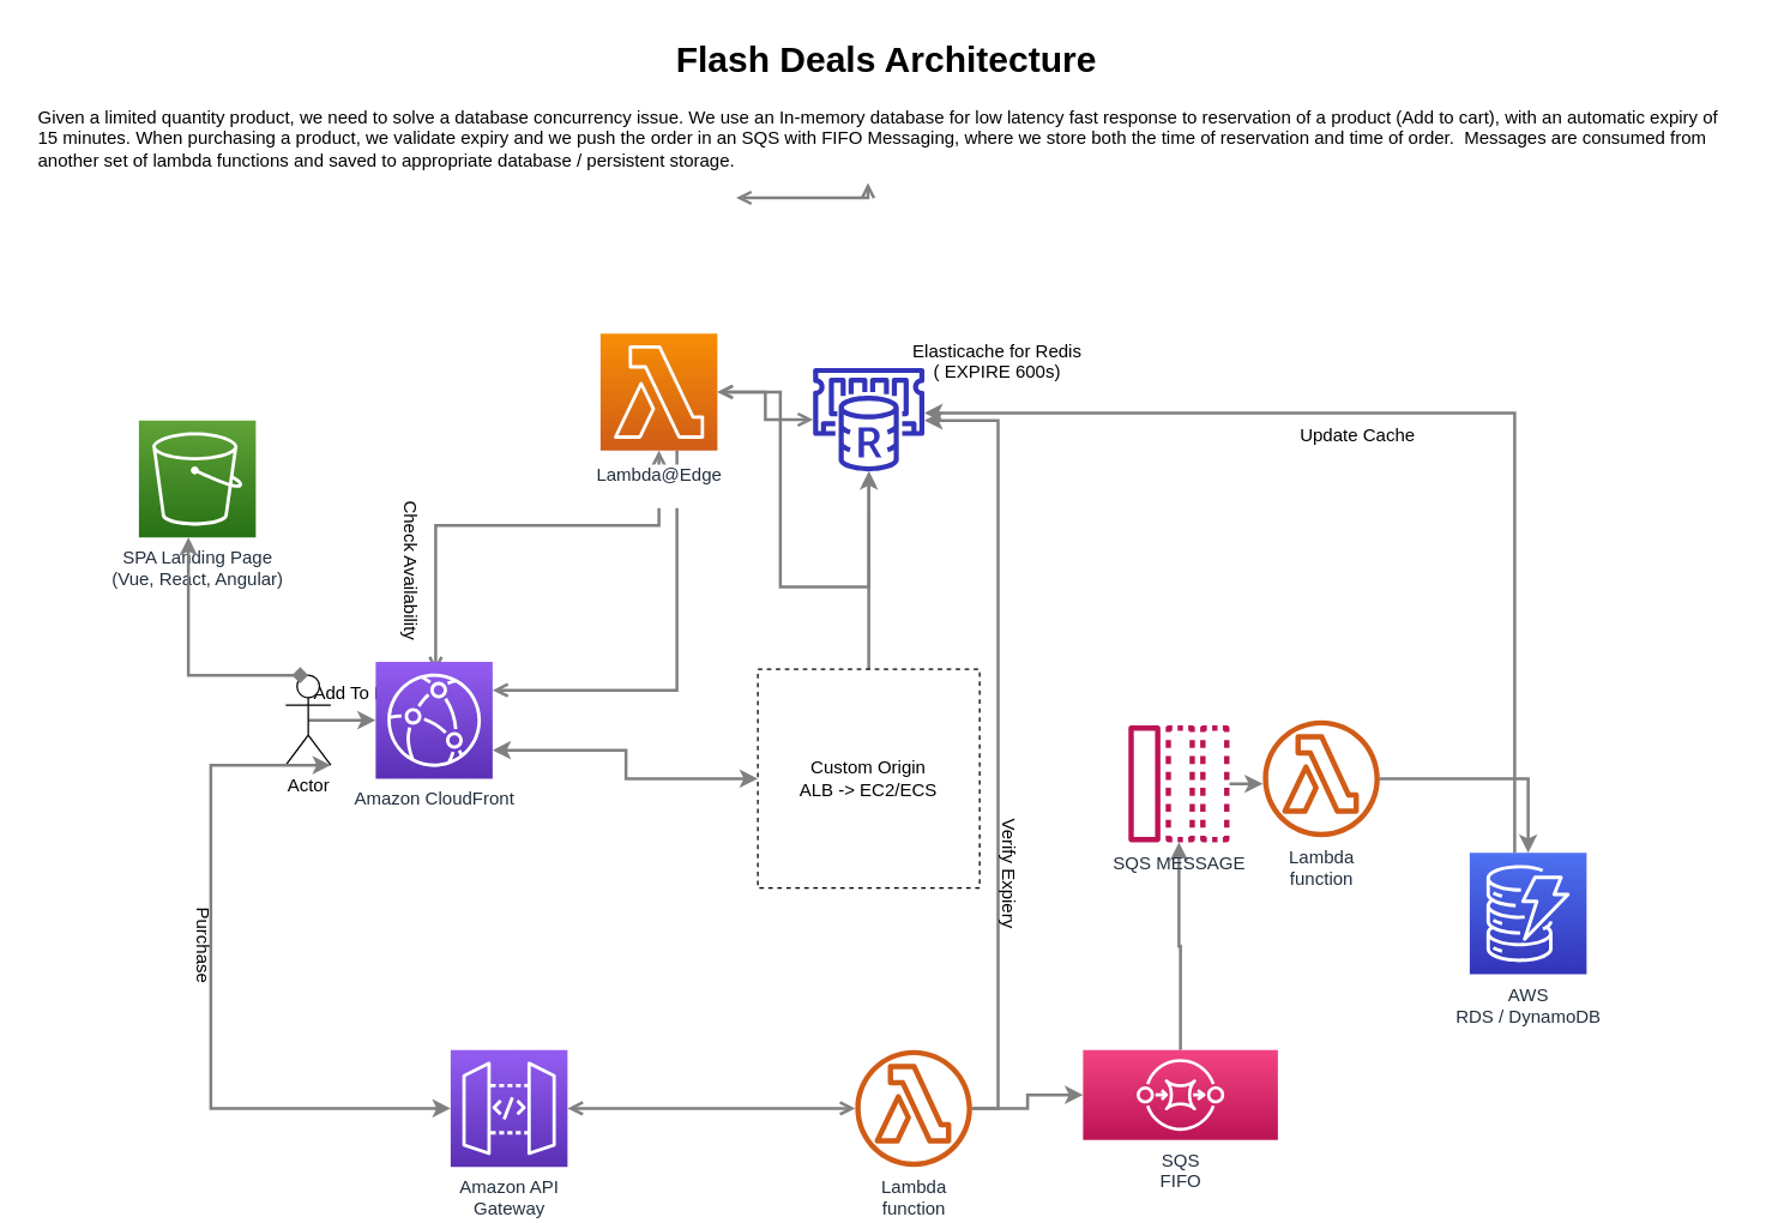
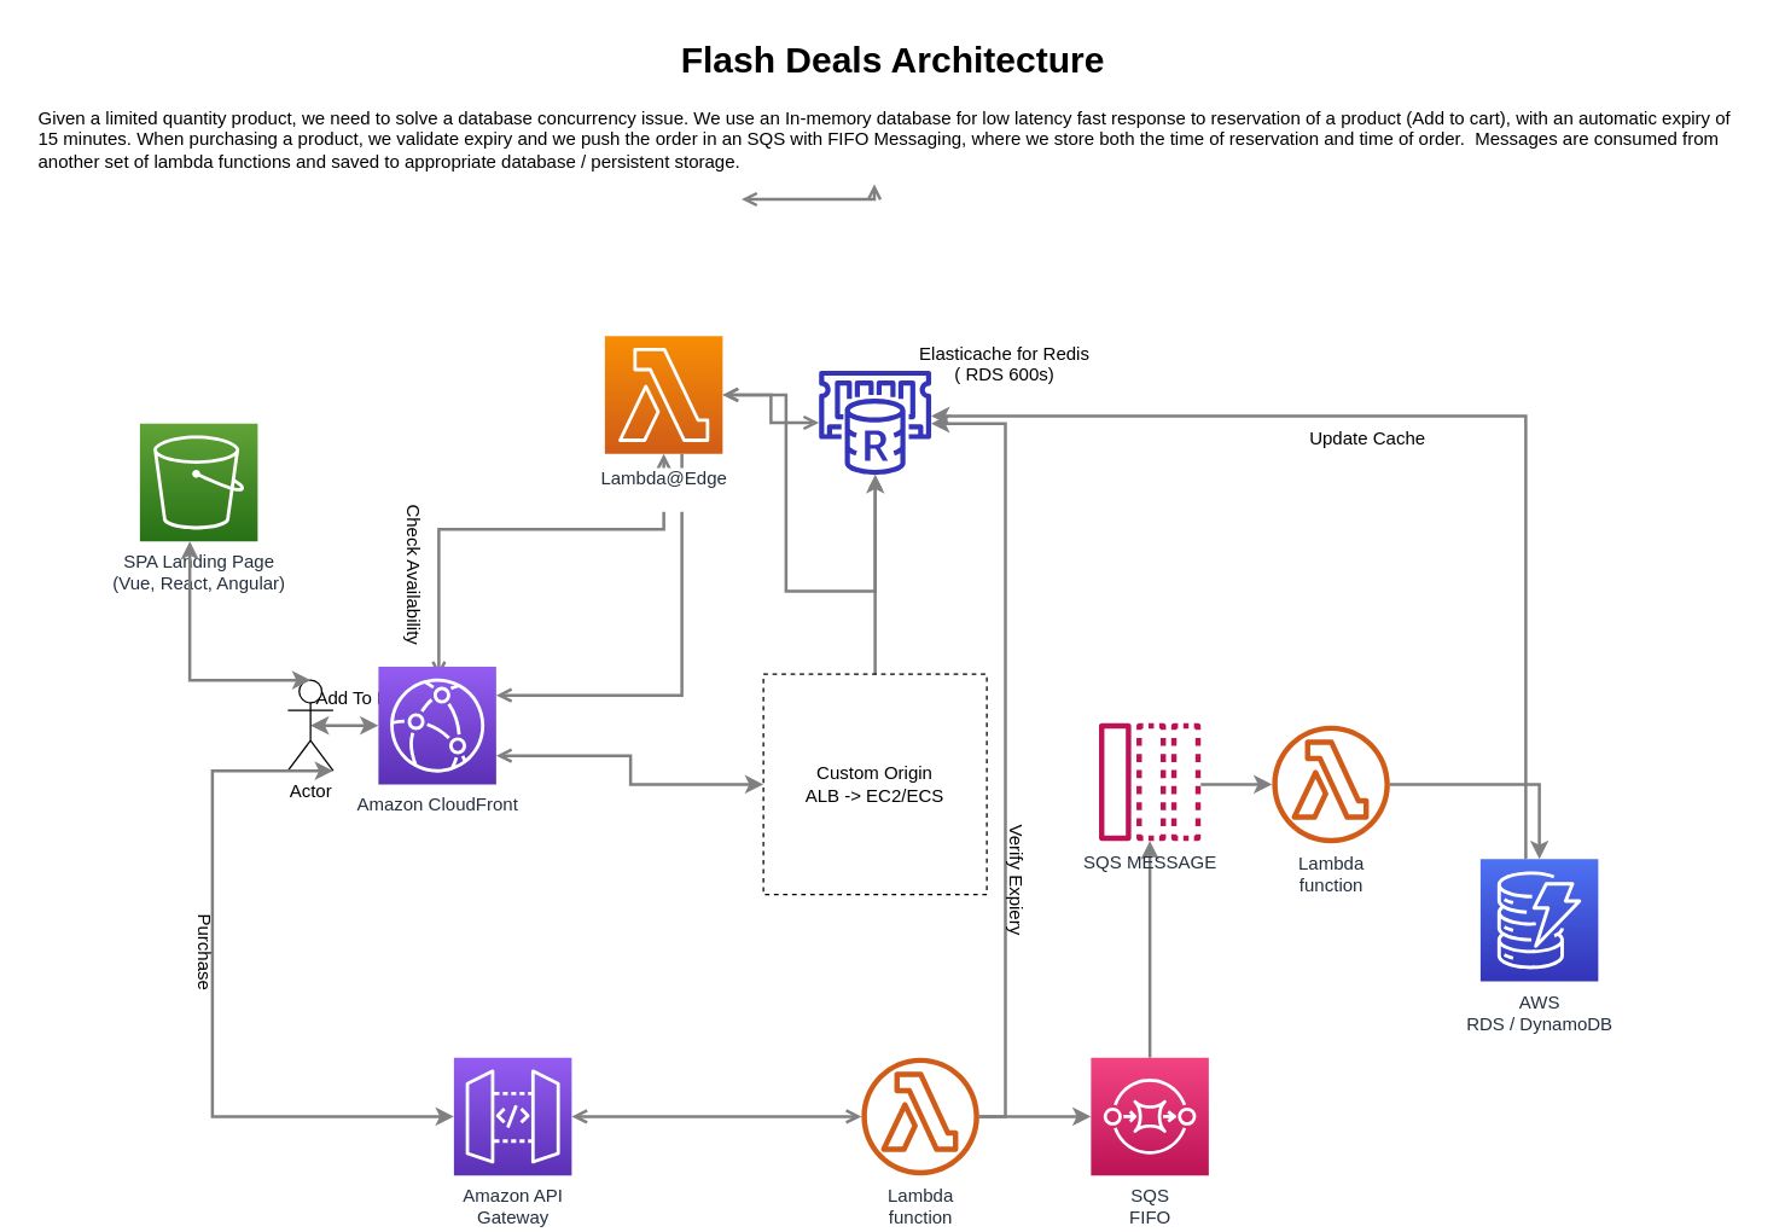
  <mxCell id="0" />
  <mxCell id="1" parent="0" />
  <mxCell id="2" style="edgeStyle=orthogonalEdgeStyle;rounded=0;orthogonalLoop=1;jettySize=auto;html=1;startArrow=open;startFill=0;endArrow=open;endFill=0;strokeWidth=2;strokeColor=#808080;" parent="1" edge="1"><mxGeometry relative="1" as="geometry"><Array as="points"><mxPoint x="530.5" y="111.5" /><mxPoint x="530.5" y="111.5" /></Array><mxPoint x="490.5" y="111.5" as="sourcePoint" /></mxGeometry></mxCell>
  <mxCell id="3" style="edgeStyle=orthogonalEdgeStyle;rounded=0;orthogonalLoop=1;jettySize=auto;html=1;startArrow=open;startFill=0;endArrow=open;endFill=0;strokeWidth=2;strokeColor=#808080;entryX=0.513;entryY=0.09;entryDx=0;entryDy=0;entryPerimeter=0;" parent="1" source="7" target="12" edge="1"><mxGeometry relative="1" as="geometry"><mxPoint x="330" y="470.5" as="targetPoint" /><Array as="points"><mxPoint x="290" y="350" /></Array></mxGeometry></mxCell>
  <mxCell id="4" style="edgeStyle=orthogonalEdgeStyle;rounded=0;orthogonalLoop=1;jettySize=auto;html=1;startArrow=open;startFill=0;endArrow=open;endFill=0;strokeWidth=2;strokeColor=#808080;" parent="1" source="15" target="9" edge="1"><mxGeometry relative="1" as="geometry"><Array as="points" /><mxPoint x="477.5" y="591.5" as="sourcePoint" /></mxGeometry></mxCell>
  <mxCell id="5" style="edgeStyle=orthogonalEdgeStyle;rounded=0;orthogonalLoop=1;jettySize=auto;html=1;startArrow=none;startFill=0;endArrow=open;endFill=0;strokeWidth=2;strokeColor=#808080;" parent="1" source="7" target="12" edge="1"><mxGeometry relative="1" as="geometry"><mxPoint x="422" y="400.724" as="sourcePoint" /><mxPoint x="369" y="492" as="targetPoint" /><Array as="points"><mxPoint x="451" y="460" /></Array></mxGeometry></mxCell>
  <mxCell id="6" style="edgeStyle=orthogonalEdgeStyle;rounded=0;orthogonalLoop=1;jettySize=auto;html=1;startArrow=open;startFill=0;endArrow=open;endFill=0;strokeWidth=2;strokeColor=#808080;" parent="1" edge="1"><mxGeometry relative="1" as="geometry"><mxPoint x="490.5" y="131.5" as="sourcePoint" /><mxPoint x="578.5" y="121.5" as="targetPoint" /><Array as="points"><mxPoint x="530.5" y="131.5" /><mxPoint x="530.5" y="131.5" /></Array></mxGeometry></mxCell>
  <mxCell id="7" value="&lt;div&gt;Lambda@Edge&lt;/div&gt;&lt;div&gt;&lt;br&gt;&lt;/div&gt;" style="outlineConnect=0;fontColor=#232F3E;gradientColor=#F78E04;gradientDirection=north;fillColor=#D05C17;strokeColor=#ffffff;dashed=0;verticalLabelPosition=bottom;verticalAlign=top;align=center;html=1;fontSize=12;fontStyle=0;aspect=fixed;shape=mxgraph.aws4.resourceIcon;resIcon=mxgraph.aws4.lambda;labelBackgroundColor=#ffffff;spacingTop=3;" parent="1" vertex="1"><mxGeometry x="400" y="222" width="78" height="78" as="geometry" /></mxCell>
  <mxCell id="8" style="edgeStyle=orthogonalEdgeStyle;rounded=0;orthogonalLoop=1;jettySize=auto;html=1;strokeColor=#808080;strokeWidth=2;" parent="1" source="9" target="17" edge="1"><mxGeometry relative="1" as="geometry" /></mxCell>
  <mxCell id="9" value="Lambda&lt;br&gt;function" style="outlineConnect=0;fontColor=#232F3E;gradientColor=none;fillColor=#D05C17;strokeColor=none;dashed=0;verticalLabelPosition=bottom;verticalAlign=top;align=center;html=1;fontSize=12;fontStyle=0;aspect=fixed;pointerEvents=1;shape=mxgraph.aws4.lambda_function;labelBackgroundColor=#ffffff;" parent="1" vertex="1"><mxGeometry x="570" y="700" width="78" height="78" as="geometry" /></mxCell>
- <mxCell id="10" value="" style="edgeStyle=orthogonalEdgeStyle;rounded=0;orthogonalLoop=1;jettySize=auto;html=1;strokeColor=#808080;strokeWidth=2;startArrow=classic;startFill=1;entryX=0.5;entryY=0.5;entryDx=0;entryDy=0;entryPerimeter=0;endArrow=none;" parent="1" source="12" target="24" edge="1"><mxGeometry relative="1" as="geometry"><mxPoint x="170" y="500" as="targetPoint" /><Array as="points" /></mxGeometry></mxCell>
+ <mxCell id="10" value="" style="edgeStyle=orthogonalEdgeStyle;rounded=0;orthogonalLoop=1;jettySize=auto;html=1;strokeColor=#808080;strokeWidth=2;startArrow=classic;startFill=1;entryX=0.5;entryY=0.5;entryDx=0;entryDy=0;entryPerimeter=0;" parent="1" source="12" target="24" edge="1"><mxGeometry relative="1" as="geometry"><mxPoint x="170" y="500" as="targetPoint" /><Array as="points" /></mxGeometry></mxCell>
  <mxCell id="11" value="Add To Basket" style="text;html=1;align=center;verticalAlign=middle;resizable=0;points=[];labelBackgroundColor=#ffffff;" vertex="1" connectable="0" parent="10"><mxGeometry x="0.12" y="-3" relative="1" as="geometry"><mxPoint x="12" y="-16" as="offset" /></mxGeometry></mxCell>
  <mxCell id="12" value="Amazon CloudFront" style="outlineConnect=0;fontColor=#232F3E;gradientColor=#945DF2;gradientDirection=north;fillColor=#5A30B5;strokeColor=#ffffff;dashed=0;verticalLabelPosition=bottom;verticalAlign=top;align=center;html=1;fontSize=12;fontStyle=0;aspect=fixed;shape=mxgraph.aws4.resourceIcon;resIcon=mxgraph.aws4.cloudfront;" parent="1" vertex="1"><mxGeometry x="250" y="441" width="78" height="78" as="geometry" /></mxCell>
  <mxCell id="13" style="edgeStyle=orthogonalEdgeStyle;rounded=0;orthogonalLoop=1;jettySize=auto;html=1;startArrow=open;startFill=0;endArrow=open;endFill=0;strokeWidth=2;strokeColor=#808080;" parent="1" source="28" target="7" edge="1"><mxGeometry relative="1" as="geometry"><mxPoint x="430" y="282" as="sourcePoint" /><mxPoint x="418.014" y="332.52" as="targetPoint" /></mxGeometry></mxCell>
  <mxCell id="14" style="edgeStyle=orthogonalEdgeStyle;rounded=0;orthogonalLoop=1;jettySize=auto;html=1;startArrow=open;startFill=0;endArrow=open;endFill=0;strokeWidth=2;strokeColor=#808080;" parent="1" source="28" target="7" edge="1"><mxGeometry relative="1" as="geometry"><mxPoint x="490" y="330" as="sourcePoint" /><mxPoint x="653" y="372" as="targetPoint" /><Array as="points"><mxPoint x="520" y="391" /></Array></mxGeometry></mxCell>
  <mxCell id="15" value="&lt;div&gt;Amazon API&lt;/div&gt;&lt;div&gt;Gateway&lt;br&gt;&lt;/div&gt;" style="outlineConnect=0;fontColor=#232F3E;gradientColor=#945DF2;gradientDirection=north;fillColor=#5A30B5;strokeColor=#ffffff;dashed=0;verticalLabelPosition=bottom;verticalAlign=top;align=center;html=1;fontSize=12;fontStyle=0;aspect=fixed;shape=mxgraph.aws4.resourceIcon;resIcon=mxgraph.aws4.api_gateway;" parent="1" vertex="1"><mxGeometry x="300" y="700" width="78" height="78" as="geometry" /></mxCell>
  <mxCell id="16" style="edgeStyle=orthogonalEdgeStyle;rounded=0;orthogonalLoop=1;jettySize=auto;html=1;strokeColor=#808080;strokeWidth=2;" parent="1" source="17" target="19" edge="1"><mxGeometry relative="1" as="geometry" /></mxCell>
- <mxCell id="17" value="&lt;div&gt;SQS&lt;/div&gt;&lt;div&gt;FIFO&lt;br&gt;&lt;/div&gt;" style="outlineConnect=0;fontColor=#232F3E;gradientColor=#F34482;gradientDirection=north;fillColor=#BC1356;strokeColor=#ffffff;dashed=0;verticalLabelPosition=bottom;verticalAlign=top;align=center;html=1;fontSize=12;fontStyle=0;aspect=fixed;shape=mxgraph.aws4.resourceIcon;resIcon=mxgraph.aws4.sqs;" parent="1" vertex="1"><mxGeometry x="722" y="700" width="130" height="60" as="geometry" /></mxCell>
+ <mxCell id="17" value="&lt;div&gt;SQS&lt;/div&gt;&lt;div&gt;FIFO&lt;br&gt;&lt;/div&gt;" style="outlineConnect=0;fontColor=#232F3E;gradientColor=#F34482;gradientDirection=north;fillColor=#BC1356;strokeColor=#ffffff;dashed=0;verticalLabelPosition=bottom;verticalAlign=top;align=center;html=1;fontSize=12;fontStyle=0;aspect=fixed;shape=mxgraph.aws4.resourceIcon;resIcon=mxgraph.aws4.sqs;" parent="1" vertex="1"><mxGeometry x="722" y="700" width="78" height="78" as="geometry" /></mxCell>
  <mxCell id="18" style="edgeStyle=orthogonalEdgeStyle;rounded=0;orthogonalLoop=1;jettySize=auto;html=1;strokeColor=#808080;strokeWidth=2;" parent="1" source="19" target="36" edge="1"><mxGeometry relative="1" as="geometry"><mxPoint x="790" y="640" as="targetPoint" /><Array as="points"><mxPoint x="810" y="519" /><mxPoint x="810" y="519" /></Array></mxGeometry></mxCell>
- <mxCell id="19" value="SQS MESSAGE" style="outlineConnect=0;fontColor=#232F3E;gradientColor=none;fillColor=#BC1356;strokeColor=none;dashed=0;verticalLabelPosition=bottom;verticalAlign=top;align=center;html=1;fontSize=12;fontStyle=0;aspect=fixed;pointerEvents=1;shape=mxgraph.aws4.message;" parent="1" vertex="1"><mxGeometry x="748" y="483.5" width="76" height="78" as="geometry" /></mxCell>
+ <mxCell id="19" value="SQS MESSAGE" style="outlineConnect=0;fontColor=#232F3E;gradientColor=none;fillColor=#BC1356;strokeColor=none;dashed=0;verticalLabelPosition=bottom;verticalAlign=top;align=center;html=1;fontSize=12;fontStyle=0;aspect=fixed;pointerEvents=1;shape=mxgraph.aws4.message;" parent="1" vertex="1"><mxGeometry x="723" y="478.5" width="76" height="78" as="geometry" /></mxCell>
  <mxCell id="20" style="edgeStyle=orthogonalEdgeStyle;rounded=0;orthogonalLoop=1;jettySize=auto;html=1;strokeColor=#808080;strokeWidth=2;" parent="1" source="36" target="21" edge="1"><mxGeometry relative="1" as="geometry" /></mxCell>
  <mxCell id="21" value="&lt;div&gt;AWS &lt;br&gt;&lt;/div&gt;&lt;div&gt;RDS / DynamoDB&lt;br&gt;&lt;/div&gt;" style="outlineConnect=0;fontColor=#232F3E;gradientColor=#4D72F3;gradientDirection=north;fillColor=#3334B9;strokeColor=#ffffff;dashed=0;verticalLabelPosition=bottom;verticalAlign=top;align=center;html=1;fontSize=12;fontStyle=0;aspect=fixed;shape=mxgraph.aws4.resourceIcon;resIcon=mxgraph.aws4.dynamodb;" parent="1" vertex="1"><mxGeometry x="980" y="568.5" width="78" height="81" as="geometry" /></mxCell>
  <mxCell id="22" style="edgeStyle=orthogonalEdgeStyle;rounded=0;orthogonalLoop=1;jettySize=auto;html=1;strokeColor=#808080;strokeWidth=2;" parent="1" source="21" target="28" edge="1"><mxGeometry relative="1" as="geometry"><mxPoint x="620" y="290" as="targetPoint" /><Array as="points"><mxPoint x="1010" y="275" /></Array><mxPoint x="1050" y="420" as="sourcePoint" /></mxGeometry></mxCell>
  <mxCell id="23" value="&lt;div&gt;Update Cache &lt;br&gt;&lt;/div&gt;" style="text;html=1;align=center;verticalAlign=middle;resizable=0;points=[];labelBackgroundColor=#ffffff;" parent="22" vertex="1" connectable="0"><mxGeometry x="0.07" y="-1" relative="1" as="geometry"><mxPoint x="-31.14" y="15.5" as="offset" /></mxGeometry></mxCell>
  <mxCell id="24" value="Actor" style="shape=umlActor;verticalLabelPosition=bottom;labelBackgroundColor=#ffffff;verticalAlign=top;html=1;outlineConnect=0;" parent="1" vertex="1"><mxGeometry x="190" y="450" width="30" height="60" as="geometry" /></mxCell>
  <mxCell id="25" value="&lt;h1 align=&quot;center&quot;&gt;Flash Deals Architecture&lt;br&gt;&lt;/h1&gt;&lt;p&gt;Given a limited quantity product, we need to solve a database concurrency issue. We use an In-memory database for low latency fast response to reservation of a product (Add to cart), with an automatic expiry of 15 minutes. When purchasing a product, we validate expiry and we push the order in an SQS with FIFO Messaging, where we store both the time of reservation and time of order.&amp;nbsp; Messages are consumed from another set of lambda functions and saved to appropriate database / persistent storage.&lt;br&gt;&lt;/p&gt;&lt;p&gt;&lt;br&gt;&lt;/p&gt;" style="text;html=1;strokeColor=none;fillColor=none;spacing=5;spacingTop=-20;whiteSpace=wrap;overflow=hidden;rounded=0;" parent="1" vertex="1"><mxGeometry x="20" y="20" width="1140" height="130" as="geometry" /></mxCell>
  <mxCell id="26" value="" style="group" parent="1" vertex="1" connectable="0"><mxGeometry x="510" y="225" width="233" height="89" as="geometry" /></mxCell>
  <mxCell id="27" value="" style="group" parent="26" vertex="1" connectable="0"><mxGeometry width="130" height="89" as="geometry" /></mxCell>
  <mxCell id="28" value="" style="outlineConnect=0;fontColor=#232F3E;gradientColor=none;fillColor=#3334B9;strokeColor=none;dashed=0;verticalLabelPosition=bottom;verticalAlign=top;align=center;html=1;fontSize=12;fontStyle=0;aspect=fixed;pointerEvents=1;shape=mxgraph.aws4.elasticache_for_redis;" parent="27" vertex="1"><mxGeometry x="30" y="20" width="78" height="69" as="geometry" /></mxCell>
- <mxCell id="29" value="&lt;div&gt;Elasticache for Redis&lt;/div&gt;&lt;div&gt;( EXPIRE 600s)&lt;/div&gt;&lt;div&gt;&lt;br&gt;&lt;/div&gt;" style="text;html=1;strokeColor=none;fillColor=none;align=center;verticalAlign=middle;whiteSpace=wrap;rounded=0;" parent="26" vertex="1"><mxGeometry x="90" y="13" width="130" height="20" as="geometry" /></mxCell>
+ <mxCell id="29" value="&lt;div&gt;Elasticache for Redis&lt;/div&gt;&lt;div&gt;( RDS 600s)&lt;/div&gt;&lt;div&gt;&lt;br&gt;&lt;/div&gt;" style="text;html=1;strokeColor=none;fillColor=none;align=center;verticalAlign=middle;whiteSpace=wrap;rounded=0;" parent="26" vertex="1"><mxGeometry x="90" y="13" width="130" height="20" as="geometry" /></mxCell>
  <mxCell id="30" value="&lt;div&gt;SPA Landing Page&lt;/div&gt;&lt;div&gt;(Vue, React, Angular)&lt;br&gt;&lt;/div&gt;" style="outlineConnect=0;fontColor=#232F3E;gradientColor=#60A337;gradientDirection=north;fillColor=#277116;strokeColor=#ffffff;dashed=0;verticalLabelPosition=bottom;verticalAlign=top;align=center;html=1;fontSize=12;fontStyle=0;aspect=fixed;shape=mxgraph.aws4.resourceIcon;resIcon=mxgraph.aws4.s3;" vertex="1" parent="1"><mxGeometry x="92" y="280" width="78" height="78" as="geometry" /></mxCell>
- <mxCell id="31" value="" style="edgeStyle=orthogonalEdgeStyle;rounded=0;orthogonalLoop=1;jettySize=auto;html=1;strokeColor=#808080;strokeWidth=2;startArrow=classic;startFill=1;entryX=0.5;entryY=0;entryDx=0;entryDy=0;entryPerimeter=0;endArrow=diamond;" edge="1" parent="1" source="30" target="24"><mxGeometry relative="1" as="geometry"><mxPoint x="90" y="479" as="targetPoint" /><Array as="points"><mxPoint x="125" y="293" /></Array><mxPoint x="240" y="400" as="sourcePoint" /></mxGeometry></mxCell>
+ <mxCell id="31" value="" style="edgeStyle=orthogonalEdgeStyle;rounded=0;orthogonalLoop=1;jettySize=auto;html=1;strokeColor=#808080;strokeWidth=2;startArrow=classic;startFill=1;entryX=0.5;entryY=0;entryDx=0;entryDy=0;entryPerimeter=0;" edge="1" parent="1" source="30" target="24"><mxGeometry relative="1" as="geometry"><mxPoint x="90" y="479" as="targetPoint" /><Array as="points"><mxPoint x="125" y="293" /></Array><mxPoint x="240" y="400" as="sourcePoint" /></mxGeometry></mxCell>
  <mxCell id="32" value="" style="group" vertex="1" connectable="0" parent="1"><mxGeometry x="640" y="460" width="50" height="118" as="geometry" /></mxCell>
  <mxCell id="33" value="" style="group" vertex="1" connectable="0" parent="32"><mxGeometry x="12.5" y="-180" width="37.5" height="298" as="geometry" /></mxCell>
  <mxCell id="34" style="edgeStyle=orthogonalEdgeStyle;rounded=0;orthogonalLoop=1;jettySize=auto;html=1;strokeColor=#808080;strokeWidth=2;" parent="33" source="9" target="28" edge="1"><mxGeometry relative="1" as="geometry"><Array as="points"><mxPoint x="12.812" /></Array></mxGeometry></mxCell>
  <mxCell id="35" value="&lt;div&gt;Verify Expiery&lt;/div&gt;" style="text;html=1;rotation=90;" parent="33" vertex="1"><mxGeometry y="268" width="37.5" height="30" as="geometry" /></mxCell>
  <mxCell id="36" value="Lambda&lt;br&gt;function" style="outlineConnect=0;fontColor=#232F3E;gradientColor=none;fillColor=#D05C17;strokeColor=none;dashed=0;verticalLabelPosition=bottom;verticalAlign=top;align=center;html=1;fontSize=12;fontStyle=0;aspect=fixed;pointerEvents=1;shape=mxgraph.aws4.lambda_function;labelBackgroundColor=#ffffff;" parent="1" vertex="1"><mxGeometry x="842" y="480" width="78" height="78" as="geometry" /></mxCell>
  <mxCell id="37" value="&lt;div&gt;Purchase&lt;/div&gt;" style="text;html=1;align=center;verticalAlign=middle;resizable=0;points=[];autosize=1;rotation=90;" vertex="1" parent="1"><mxGeometry x="100" y="620" width="70" height="20" as="geometry" /></mxCell>
  <mxCell id="38" value="" style="edgeStyle=orthogonalEdgeStyle;rounded=0;orthogonalLoop=1;jettySize=auto;html=1;strokeColor=#808080;strokeWidth=2;startArrow=classic;startFill=1;entryX=1;entryY=1;entryDx=0;entryDy=0;entryPerimeter=0;" edge="1" parent="1" target="24"><mxGeometry relative="1" as="geometry"><mxPoint x="160" y="550" as="targetPoint" /><Array as="points"><mxPoint x="140" y="739" /></Array><mxPoint x="300" y="739" as="sourcePoint" /></mxGeometry></mxCell>
  <mxCell id="39" style="edgeStyle=orthogonalEdgeStyle;rounded=0;orthogonalLoop=1;jettySize=auto;html=1;strokeColor=#808080;strokeWidth=2;exitX=0.5;exitY=0;exitDx=0;exitDy=0;" edge="1" parent="1" source="42" target="28"><mxGeometry relative="1" as="geometry"><mxPoint x="560" y="410" as="sourcePoint" /><mxPoint x="589.5" y="313.995" as="targetPoint" /></mxGeometry></mxCell>
  <mxCell id="40" value="Check Availability" style="text;html=1;align=center;verticalAlign=middle;resizable=0;points=[];autosize=1;rotation=90;" vertex="1" parent="1"><mxGeometry x="218" y="370" width="110" height="20" as="geometry" /></mxCell>
- <mxCell id="41" style="edgeStyle=orthogonalEdgeStyle;rounded=0;orthogonalLoop=1;jettySize=auto;html=1;strokeColor=#808080;startArrow=classic;startFill=1;strokeWidth=2;" edge="1" parent="1" source="42" target="12"><mxGeometry relative="1" as="geometry"><Array as="points"><mxPoint x="417" y="519" /><mxPoint x="417" y="500" /></Array></mxGeometry></mxCell>
+ <mxCell id="41" style="edgeStyle=orthogonalEdgeStyle;rounded=0;orthogonalLoop=1;jettySize=auto;html=1;strokeColor=#808080;startArrow=classic;startFill=1;strokeWidth=2;endArrow=open;" edge="1" parent="1" source="42" target="12"><mxGeometry relative="1" as="geometry"><Array as="points"><mxPoint x="417" y="519" /><mxPoint x="417" y="500" /></Array></mxGeometry></mxCell>
  <mxCell id="42" value="&lt;div&gt;Custom Origin &lt;br&gt;&lt;/div&gt;&lt;div&gt;ALB -&amp;gt; EC2/ECS&lt;/div&gt;" style="rounded=0;whiteSpace=wrap;html=1;labelBackgroundColor=none;fillColor=none;dashed=1;" vertex="1" parent="1"><mxGeometry x="505" y="446" width="148" height="146" as="geometry" /></mxCell>
